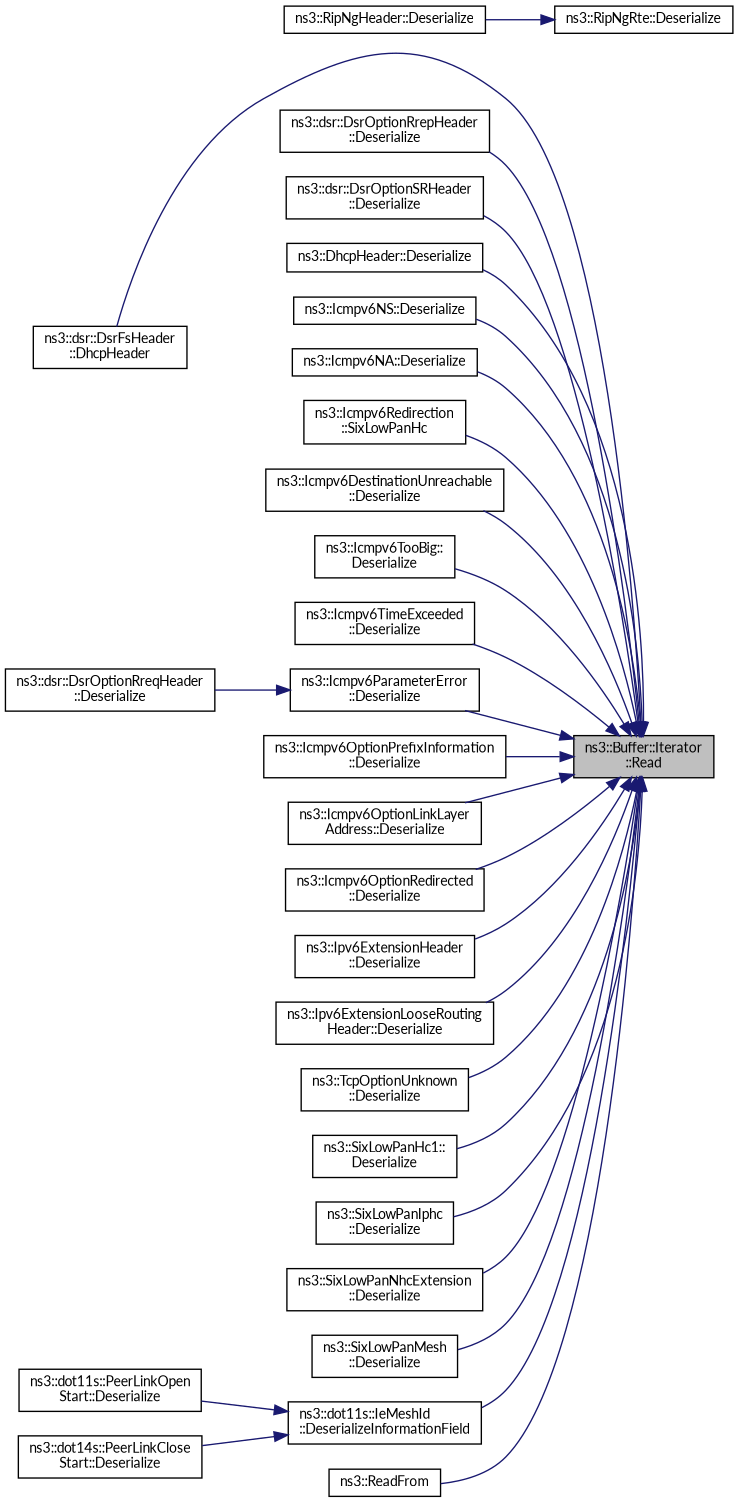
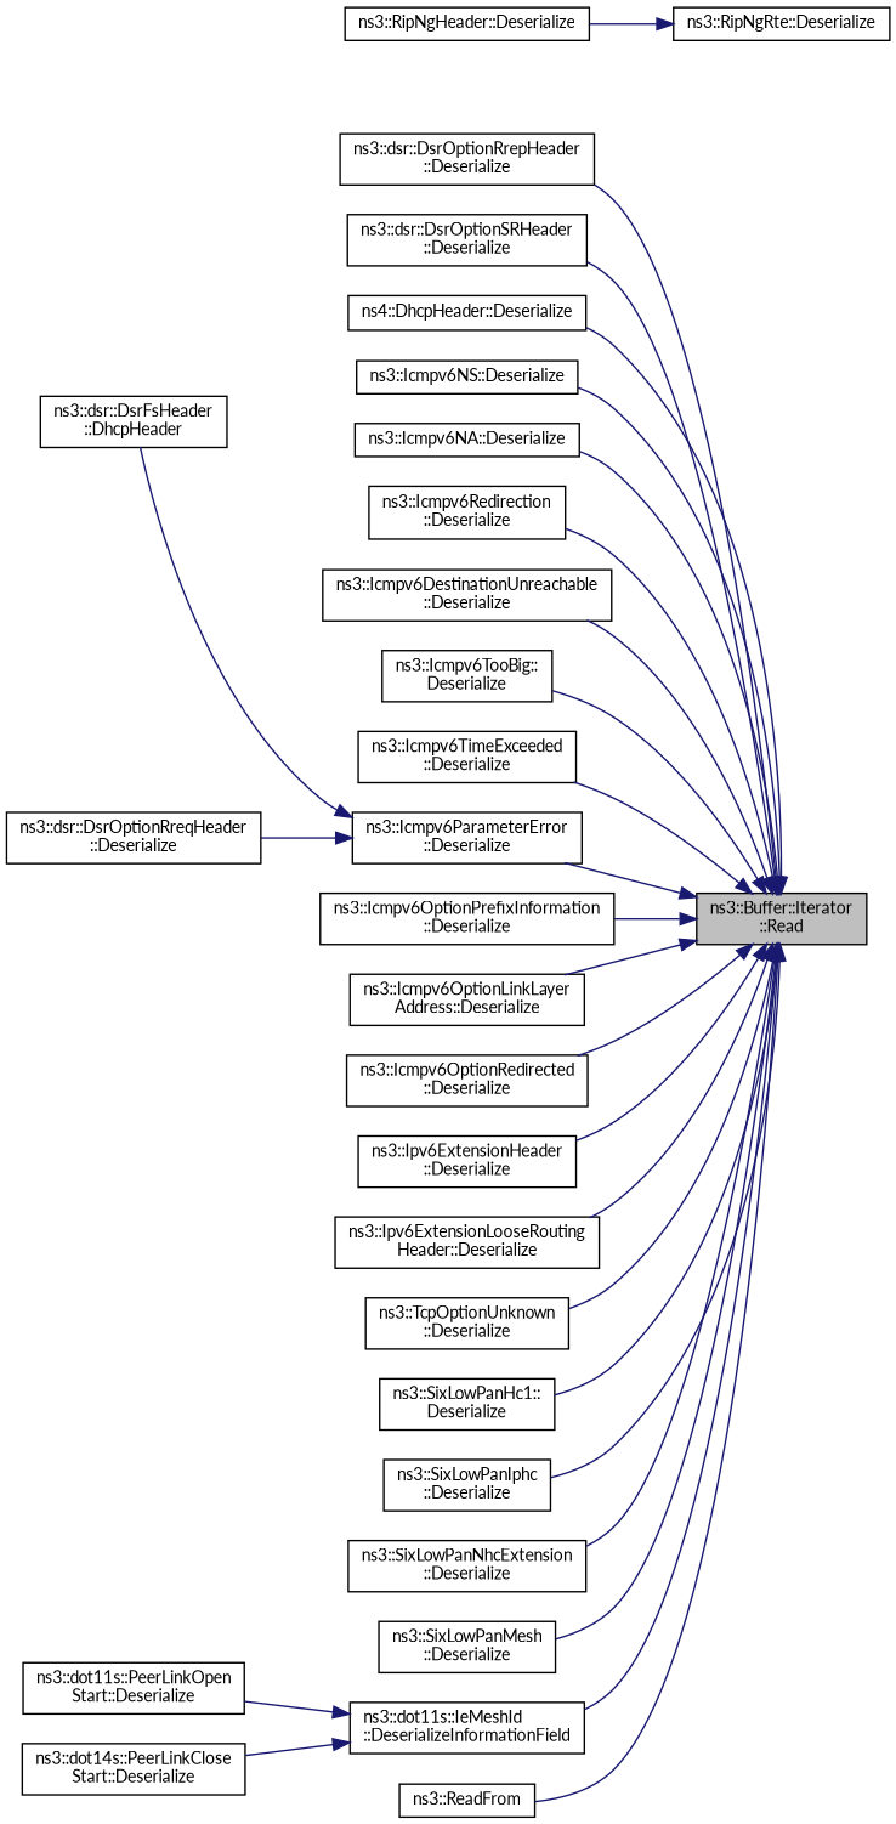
  digraph {
    fontname=Lato
    rankdir=RL
    node [color=black fillcolor=white fontname=Lato fontsize=10 shape=record style=filled]
    edge [color=midnightblue dir=back fontname=Lato fontsize=10 labelfontname=Helvetica labelfontsize=10 style=solid]
    n1 [fillcolor=grey75 fontcolor=black height=0.2 label="ns3::Buffer::Iterator\l::Read" width=0.4]
    n2 [height=0.2 label="ns3::dsr::DsrFsHeader\l::DhcpHeader" width=0.4]
    n3 [height=0.2 label="ns3::dsr::DsrOptionRrepHeader\l::Deserialize" width=0.4]
    n4 [height=0.2 label="ns3::dsr::DsrOptionSRHeader\l::Deserialize" width=0.4]
-   n5 [height=0.2 label="ns3::DhcpHeader::Deserialize" width=0.4]
+   n5 [height=0.2 label="ns4::DhcpHeader::Deserialize" width=0.4]
    n6 [height=0.2 label="ns3::Icmpv6NS::Deserialize" width=0.4]
    n7 [height=0.2 label="ns3::Icmpv6NA::Deserialize" width=0.4]
-   n8 [height=0.2 label="ns3::Icmpv6Redirection\l::SixLowPanHc" width=0.4]
+   n8 [height=0.2 label="ns3::Icmpv6Redirection\l::Deserialize" width=0.4]
    n9 [height=0.2 label="ns3::Icmpv6DestinationUnreachable\l::Deserialize" width=0.4]
    n10 [height=0.2 label="ns3::Icmpv6TooBig::\lDeserialize" width=0.4]
    n11 [height=0.2 label="ns3::Icmpv6TimeExceeded\l::Deserialize" width=0.4]
    n12 [height=0.2 label="ns3::Icmpv6ParameterError\l::Deserialize" width=0.4]
    n13 [height=0.2 label="ns3::Icmpv6OptionPrefixInformation\l::Deserialize" width=0.4]
    n14 [height=0.2 label="ns3::Icmpv6OptionLinkLayer\lAddress::Deserialize" width=0.4]
    n15 [height=0.2 label="ns3::Icmpv6OptionRedirected\l::Deserialize" width=0.4]
    n16 [height=0.2 label="ns3::Ipv6ExtensionHeader\l::Deserialize" width=0.4]
    n17 [height=0.2 label="ns3::Ipv6ExtensionLooseRouting\lHeader::Deserialize" width=0.4]
    n18 [height=0.2 label="ns3::TcpOptionUnknown\l::Deserialize" width=0.4]
    n19 [height=0.2 label="ns3::SixLowPanHc1::\lDeserialize" width=0.4]
    n20 [height=0.2 label="ns3::SixLowPanIphc\l::Deserialize" width=0.4]
    n21 [height=0.2 label="ns3::SixLowPanNhcExtension\l::Deserialize" width=0.4]
    n22 [height=0.2 label="ns3::SixLowPanMesh\l::Deserialize" width=0.4]
    n23 [height=0.2 label="ns3::dot11s::IeMeshId\l::DeserializeInformationField" width=0.4]
    n24 [height=0.2 label="ns3::ReadFrom" width=0.4]
    n25 [height=0.2 label="ns3::dsr::DsrOptionRreqHeader\l::Deserialize" width=0.4]
    n26 [height=0.2 label="ns3::RipNgRte::Deserialize" width=0.4]
    n27 [height=0.2 label="ns3::RipNgHeader::Deserialize" width=0.4]
    n28 [height=0.2 label="ns3::dot11s::PeerLinkOpen\lStart::Deserialize" width=0.4]
    n29 [height=0.2 label="ns3::dot14s::PeerLinkClose\lStart::Deserialize" width=0.4]
-   n1 -> n2
+   n12 -> n2
    n1 -> n3
    n1 -> n4
    n1 -> n5
    n1 -> n6
    n1 -> n7
    n1 -> n8
    n1 -> n9
    n1 -> n10
    n1 -> n11
    n1 -> n12
    n1 -> n13
    n1 -> n14
    n1 -> n15
    n1 -> n16
    n1 -> n17
    n1 -> n18
    n1 -> n19
    n1 -> n20
    n1 -> n21
    n1 -> n22
    n1 -> n23
    n1 -> n24
    n12 -> n25
    n23 -> n28
    n23 -> n29
    n26 -> n27
  }
